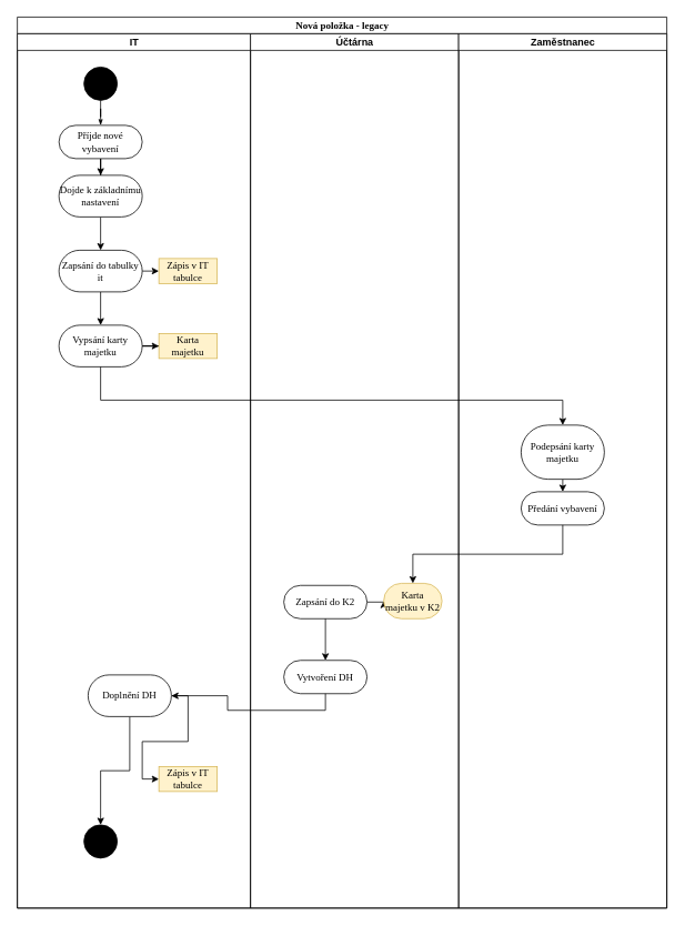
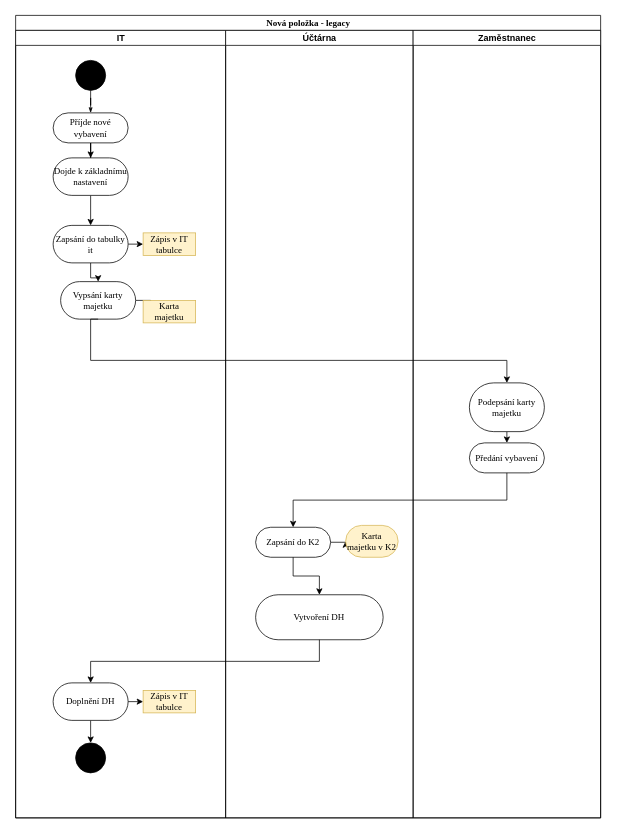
  <mxCell id="0" />
  <mxCell id="1" parent="0" />
  <mxCell id="2" value="Nová položka - legacy" style="swimlane;html=1;childLayout=stackLayout;startSize=20;rounded=0;shadow=0;comic=0;labelBackgroundColor=none;strokeWidth=1;fontFamily=Verdana;fontSize=12;align=center;" parent="1" vertex="1"><mxGeometry x="20" y="20" width="780" height="1070" as="geometry" /></mxCell>
  <mxCell id="3" value="IT" style="swimlane;html=1;startSize=20;" parent="2" vertex="1"><mxGeometry y="20" width="280" height="1050" as="geometry" /></mxCell>
  <mxCell id="4" value="" style="ellipse;whiteSpace=wrap;html=1;rounded=0;shadow=0;comic=0;labelBackgroundColor=none;strokeWidth=1;fillColor=#000000;fontFamily=Verdana;fontSize=12;align=center;" parent="3" vertex="1"><mxGeometry x="80" y="40" width="40" height="40" as="geometry" /></mxCell>
  <mxCell id="5" style="edgeStyle=orthogonalEdgeStyle;rounded=0;orthogonalLoop=1;jettySize=auto;html=1;exitX=0.5;exitY=1;exitDx=0;exitDy=0;" parent="3" source="6" target="9" edge="1"><mxGeometry relative="1" as="geometry" /></mxCell>
  <mxCell id="6" value="Příjde nové vybavení" style="rounded=1;whiteSpace=wrap;html=1;shadow=0;comic=0;labelBackgroundColor=none;strokeWidth=1;fontFamily=Verdana;fontSize=12;align=center;arcSize=50;" parent="3" vertex="1"><mxGeometry x="50" y="110" width="100" height="40" as="geometry" /></mxCell>
  <mxCell id="7" style="edgeStyle=orthogonalEdgeStyle;rounded=0;html=1;labelBackgroundColor=none;startArrow=none;startFill=0;startSize=5;endArrow=classicThin;endFill=1;endSize=5;jettySize=auto;orthogonalLoop=1;strokeWidth=1;fontFamily=Verdana;fontSize=12" parent="3" source="4" target="6" edge="1"><mxGeometry relative="1" as="geometry" /></mxCell>
  <mxCell id="8" style="edgeStyle=orthogonalEdgeStyle;rounded=0;orthogonalLoop=1;jettySize=auto;html=1;exitX=0.5;exitY=1;exitDx=0;exitDy=0;entryX=0.5;entryY=0;entryDx=0;entryDy=0;" parent="3" source="9" target="15" edge="1"><mxGeometry relative="1" as="geometry" /></mxCell>
  <mxCell id="9" value="Dojde k základnímu nastavení" style="rounded=1;whiteSpace=wrap;html=1;shadow=0;comic=0;labelBackgroundColor=none;strokeWidth=1;fontFamily=Verdana;fontSize=12;align=center;arcSize=50;" parent="3" vertex="1"><mxGeometry x="50" y="170" width="100" height="50" as="geometry" /></mxCell>
  <mxCell id="10" style="edgeStyle=orthogonalEdgeStyle;rounded=0;orthogonalLoop=1;jettySize=auto;html=1;entryX=0;entryY=0.5;entryDx=0;entryDy=0;" parent="3" source="11" target="12" edge="1"><mxGeometry relative="1" as="geometry" /></mxCell>
- <mxCell id="11" value="Vypsání karty majetku" style="rounded=1;whiteSpace=wrap;html=1;shadow=0;comic=0;labelBackgroundColor=none;strokeWidth=1;fontFamily=Verdana;fontSize=12;align=center;arcSize=50;" parent="3" vertex="1"><mxGeometry x="50" y="350" width="100" height="50" as="geometry" /></mxCell>
+ <mxCell id="11" value="Vypsání karty majetku" style="rounded=1;whiteSpace=wrap;html=1;shadow=0;comic=0;labelBackgroundColor=none;strokeWidth=1;fontFamily=Verdana;fontSize=12;align=center;arcSize=50;" parent="3" vertex="1"><mxGeometry x="60" y="335" width="100" height="50" as="geometry" /></mxCell>
  <mxCell id="12" value="Karta majetku" style="rounded=0;whiteSpace=wrap;html=1;shadow=0;comic=0;labelBackgroundColor=none;strokeWidth=1;fontFamily=Verdana;fontSize=12;align=center;arcSize=50;fillColor=#fff2cc;strokeColor=#d6b656;" parent="3" vertex="1"><mxGeometry x="170" y="360" width="70" height="30" as="geometry" /></mxCell>
  <mxCell id="13" style="edgeStyle=orthogonalEdgeStyle;rounded=0;orthogonalLoop=1;jettySize=auto;html=1;exitX=1;exitY=0.5;exitDx=0;exitDy=0;entryX=0;entryY=0.5;entryDx=0;entryDy=0;" parent="3" source="15" target="16" edge="1"><mxGeometry relative="1" as="geometry" /></mxCell>
  <mxCell id="14" style="edgeStyle=orthogonalEdgeStyle;rounded=0;orthogonalLoop=1;jettySize=auto;html=1;exitX=0.5;exitY=1;exitDx=0;exitDy=0;" parent="3" source="15" target="11" edge="1"><mxGeometry relative="1" as="geometry" /></mxCell>
  <mxCell id="15" value="Zapsání do tabulky it" style="rounded=1;whiteSpace=wrap;html=1;shadow=0;comic=0;labelBackgroundColor=none;strokeWidth=1;fontFamily=Verdana;fontSize=12;align=center;arcSize=50;" parent="3" vertex="1"><mxGeometry x="50" y="260" width="100" height="50" as="geometry" /></mxCell>
  <mxCell id="16" value="Zápis v IT tabulce" style="rounded=0;whiteSpace=wrap;html=1;shadow=0;comic=0;labelBackgroundColor=none;strokeWidth=1;fontFamily=Verdana;fontSize=12;align=center;arcSize=50;fillColor=#fff2cc;strokeColor=#d6b656;" parent="3" vertex="1"><mxGeometry x="170" y="270" width="70" height="30" as="geometry" /></mxCell>
  <mxCell id="17" style="edgeStyle=orthogonalEdgeStyle;rounded=0;orthogonalLoop=1;jettySize=auto;html=1;exitX=1;exitY=0.5;exitDx=0;exitDy=0;entryX=0;entryY=0.5;entryDx=0;entryDy=0;" parent="3" source="19" target="20" edge="1"><mxGeometry relative="1" as="geometry" /></mxCell>
  <mxCell id="18" style="edgeStyle=orthogonalEdgeStyle;rounded=0;orthogonalLoop=1;jettySize=auto;html=1;exitX=0.5;exitY=1;exitDx=0;exitDy=0;entryX=0.5;entryY=0;entryDx=0;entryDy=0;" parent="3" source="19" target="21" edge="1"><mxGeometry relative="1" as="geometry" /></mxCell>
- <mxCell id="19" value="Doplnění DH" style="rounded=1;whiteSpace=wrap;html=1;shadow=0;comic=0;labelBackgroundColor=none;strokeWidth=1;fontFamily=Verdana;fontSize=12;align=center;arcSize=50;" parent="3" vertex="1"><mxGeometry x="85" y="770" width="100" height="50" as="geometry" /></mxCell>
+ <mxCell id="19" value="Doplnění DH" style="rounded=1;whiteSpace=wrap;html=1;shadow=0;comic=0;labelBackgroundColor=none;strokeWidth=1;fontFamily=Verdana;fontSize=12;align=center;arcSize=50;" parent="3" vertex="1"><mxGeometry x="50" y="870" width="100" height="50" as="geometry" /></mxCell>
  <mxCell id="20" value="Zápis v IT tabulce" style="rounded=0;whiteSpace=wrap;html=1;shadow=0;comic=0;labelBackgroundColor=none;strokeWidth=1;fontFamily=Verdana;fontSize=12;align=center;arcSize=50;fillColor=#fff2cc;strokeColor=#d6b656;" parent="3" vertex="1"><mxGeometry x="170" y="880" width="70" height="30" as="geometry" /></mxCell>
  <mxCell id="21" value="" style="ellipse;whiteSpace=wrap;html=1;rounded=0;shadow=0;comic=0;labelBackgroundColor=none;strokeWidth=1;fillColor=#000000;fontFamily=Verdana;fontSize=12;align=center;" parent="3" vertex="1"><mxGeometry x="80" y="950" width="40" height="40" as="geometry" /></mxCell>
  <mxCell id="22" value="Účtárna" style="swimlane;html=1;startSize=20;" parent="2" vertex="1"><mxGeometry x="280" y="20" width="250" height="1050" as="geometry" /></mxCell>
  <mxCell id="23" style="edgeStyle=orthogonalEdgeStyle;rounded=0;orthogonalLoop=1;jettySize=auto;html=1;exitX=1;exitY=0.5;exitDx=0;exitDy=0;entryX=0;entryY=0.5;entryDx=0;entryDy=0;" parent="22" source="24" target="25" edge="1"><mxGeometry relative="1" as="geometry" /></mxCell>
  <mxCell id="24" value="Zapsání do K2" style="rounded=1;whiteSpace=wrap;html=1;shadow=0;comic=0;labelBackgroundColor=none;strokeWidth=1;fontFamily=Verdana;fontSize=12;align=center;arcSize=50;" parent="22" vertex="1"><mxGeometry x="40" y="662.5" width="100" height="40" as="geometry" /></mxCell>
  <mxCell id="25" value="Karta majetku v K2" style="whiteSpace=wrap;html=1;shadow=0;comic=0;labelBackgroundColor=none;strokeWidth=1;fontFamily=Verdana;fontSize=12;align=center;arcSize=50;fillColor=#fff2cc;strokeColor=#d6b656;rounded=1;" parent="22" vertex="1"><mxGeometry x="160" y="660" width="70" height="42.5" as="geometry" /></mxCell>
- <mxCell id="26" value="Vytvoření DH" style="rounded=1;whiteSpace=wrap;html=1;shadow=0;comic=0;labelBackgroundColor=none;strokeWidth=1;fontFamily=Verdana;fontSize=12;align=center;arcSize=50;" parent="22" vertex="1"><mxGeometry x="40" y="752.5" width="100" height="40" as="geometry" /></mxCell>
+ <mxCell id="26" value="Vytvoření DH" style="rounded=1;whiteSpace=wrap;html=1;shadow=0;comic=0;labelBackgroundColor=none;strokeWidth=1;fontFamily=Verdana;fontSize=12;align=center;arcSize=50;" parent="22" vertex="1"><mxGeometry x="40" y="752.5" width="170" height="60" as="geometry" /></mxCell>
  <mxCell id="27" style="edgeStyle=orthogonalEdgeStyle;rounded=0;orthogonalLoop=1;jettySize=auto;html=1;exitX=0.5;exitY=1;exitDx=0;exitDy=0;entryX=0.5;entryY=0;entryDx=0;entryDy=0;" parent="22" source="24" target="26" edge="1"><mxGeometry relative="1" as="geometry" /></mxCell>
  <mxCell id="28" value="Zaměstnanec" style="swimlane;html=1;startSize=20;" parent="2" vertex="1"><mxGeometry x="530" y="20" width="250" height="1050" as="geometry" /></mxCell>
  <mxCell id="29" style="edgeStyle=orthogonalEdgeStyle;rounded=0;orthogonalLoop=1;jettySize=auto;html=1;exitX=0.5;exitY=1;exitDx=0;exitDy=0;entryX=0.5;entryY=0;entryDx=0;entryDy=0;" parent="28" source="30" target="31" edge="1"><mxGeometry relative="1" as="geometry" /></mxCell>
  <mxCell id="30" value="Podepsání karty majetku" style="rounded=1;whiteSpace=wrap;html=1;shadow=0;comic=0;labelBackgroundColor=none;strokeWidth=1;fontFamily=Verdana;fontSize=12;align=center;arcSize=50;" parent="28" vertex="1"><mxGeometry x="75" y="470" width="100" height="65" as="geometry" /></mxCell>
  <mxCell id="31" value="Předání vybavení" style="rounded=1;whiteSpace=wrap;html=1;shadow=0;comic=0;labelBackgroundColor=none;strokeWidth=1;fontFamily=Verdana;fontSize=12;align=center;arcSize=50;" parent="28" vertex="1"><mxGeometry x="75" y="550" width="100" height="40" as="geometry" /></mxCell>
  <mxCell id="32" style="edgeStyle=orthogonalEdgeStyle;rounded=0;orthogonalLoop=1;jettySize=auto;html=1;exitX=0.5;exitY=1;exitDx=0;exitDy=0;entryX=0.5;entryY=0;entryDx=0;entryDy=0;" parent="2" source="11" target="30" edge="1"><mxGeometry relative="1" as="geometry"><mxPoint x="660" y="370" as="targetPoint" /><Array as="points"><mxPoint x="100" y="460" /><mxPoint x="655" y="460" /></Array></mxGeometry></mxCell>
- <mxCell id="33" style="edgeStyle=orthogonalEdgeStyle;rounded=0;orthogonalLoop=1;jettySize=auto;html=1;exitX=0.5;exitY=1;exitDx=0;exitDy=0;" parent="2" source="31" target="25" edge="1"><mxGeometry relative="1" as="geometry" /></mxCell>
+ <mxCell id="33" style="edgeStyle=orthogonalEdgeStyle;rounded=0;orthogonalLoop=1;jettySize=auto;html=1;exitX=0.5;exitY=1;exitDx=0;exitDy=0;" parent="2" source="31" target="24" edge="1"><mxGeometry relative="1" as="geometry" /></mxCell>
  <mxCell id="34" style="edgeStyle=orthogonalEdgeStyle;rounded=0;orthogonalLoop=1;jettySize=auto;html=1;exitX=0.5;exitY=1;exitDx=0;exitDy=0;" parent="2" source="26" target="19" edge="1"><mxGeometry relative="1" as="geometry" /></mxCell>
